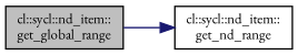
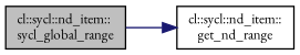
  digraph {
    rankdir=LR
    fontname="EB Garamond"
    node [color=black fontname="EB Garamond" fontsize=10 shape=record]
-   n1 [fillcolor=grey75 fontcolor=black height=0.2 label="cl::sycl::nd_item::\lget_global_range" style=filled width=0.4]
+   n1 [fillcolor=grey75 fontcolor=black height=0.2 label="cl::sycl::nd_item::\lsycl_global_range" style=filled width=0.4]
    n2 [height=0.2 label="cl::sycl::nd_item::\lget_nd_range" width=0.4]
    n1 -> n2 [color=midnightblue fontname="EB Garamond" fontsize=10 labelfontname=Helvetica labelfontsize=10 style=solid]
  }
